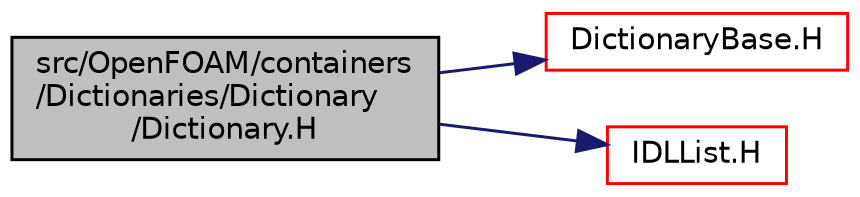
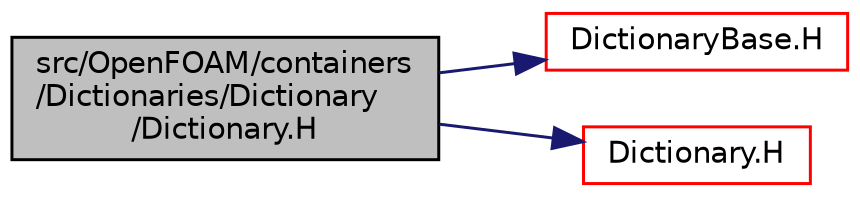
  digraph {
    rankdir=LR
    node [color=red fontname=Helvetica fontsize=10 shape=record]
    edge [color=midnightblue fontname=Helvetica fontsize=10 labelfontname=Helvetica labelfontsize=10 style=solid]
    n1 [color=black fillcolor=grey75 fontcolor=black height=0.2 label="src/OpenFOAM/containers\l/Dictionaries/Dictionary\l/Dictionary.H" style=filled width=0.4]
    n2 [height=0.2 label="DictionaryBase.H" width=0.4]
-   n3 [height=0.2 label="IDLList.H" width=0.4]
+   n3 [height=0.2 label="Dictionary.H" width=0.4]
    n1 -> n2
    n1 -> n3
  }
